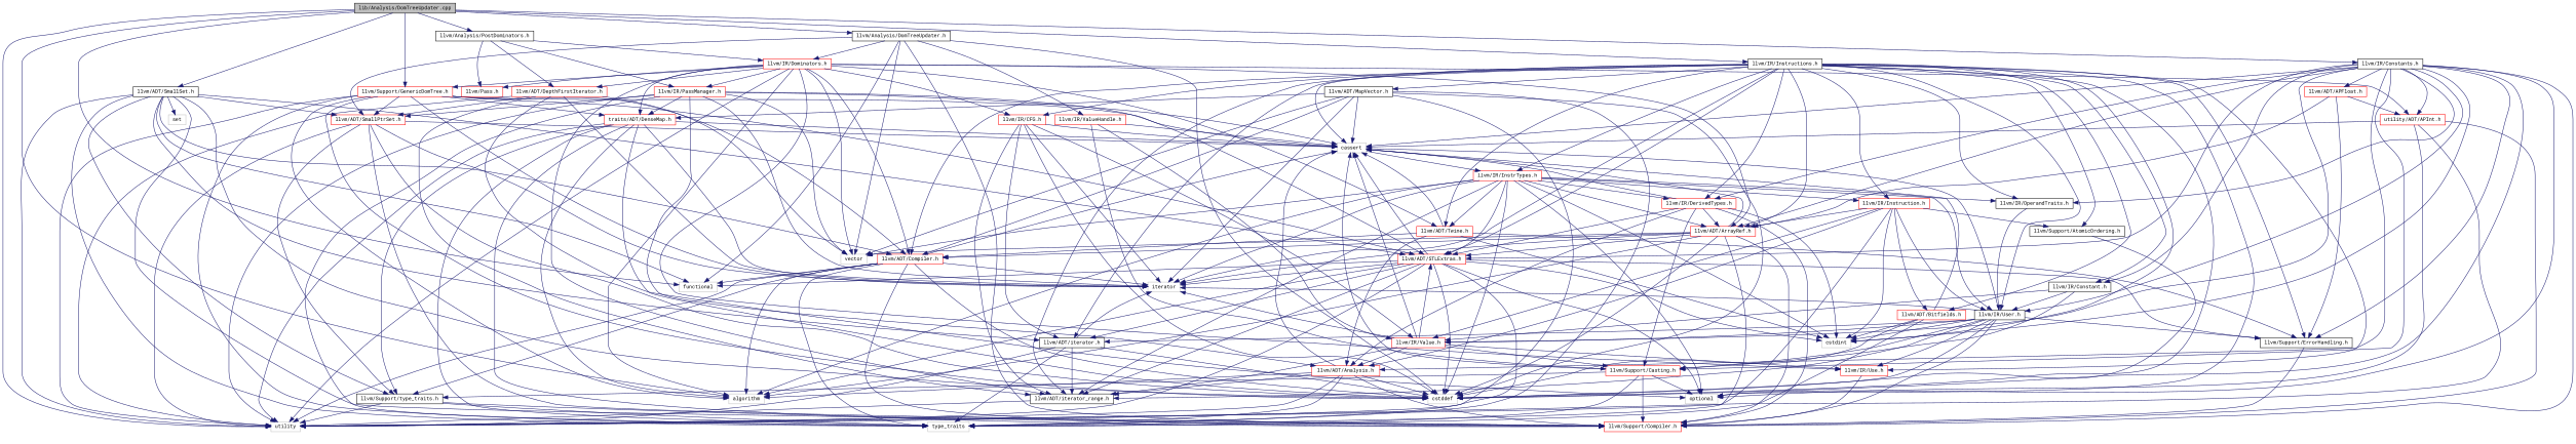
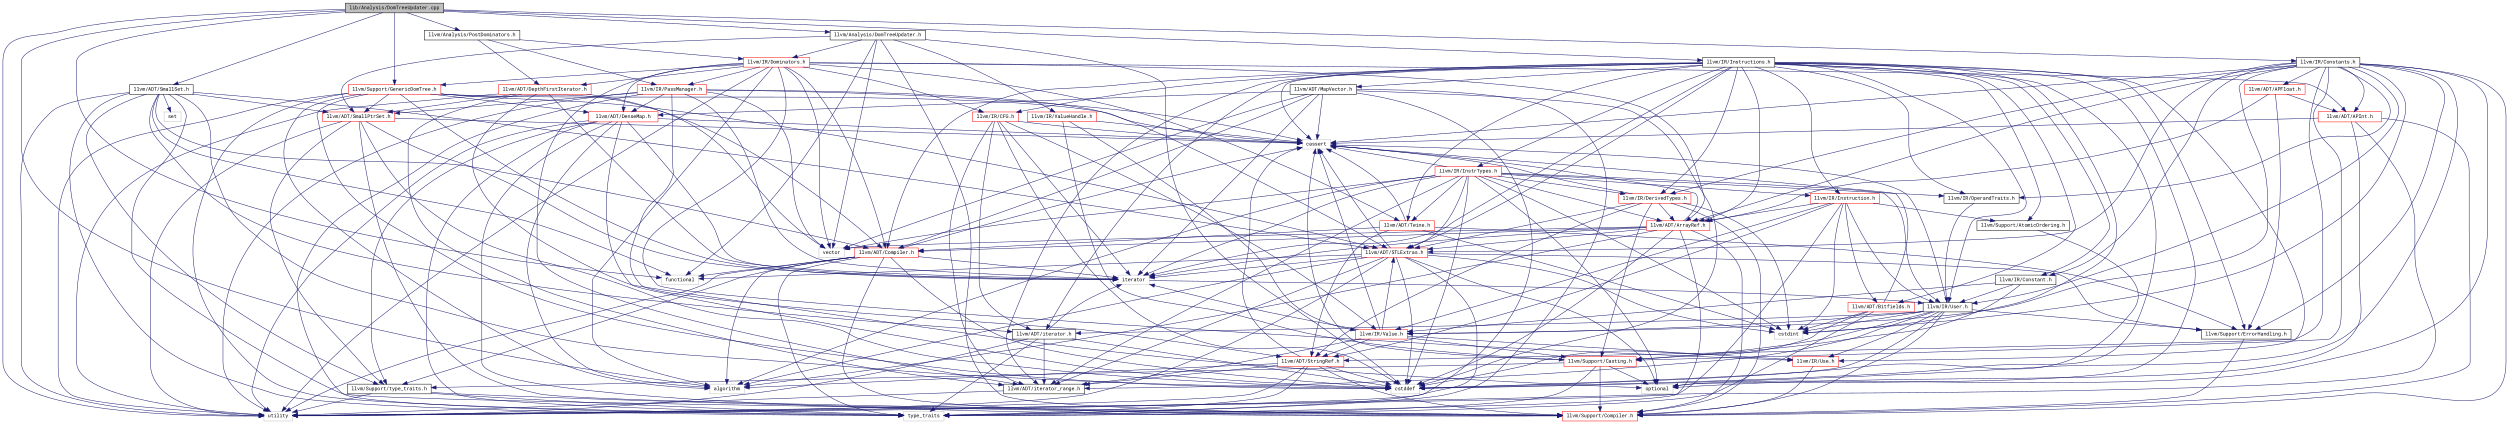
  digraph {
    fontname="Roboto Mono"
    node [color=red fontname="Roboto Mono" fontsize=10 shape=record]
    edge [color=midnightblue fontname="Roboto Mono" fontsize=10 labelfontname=Helvetica labelfontsize=10 style=solid]
    n1 [color=black fillcolor=grey75 fontcolor=black height=0.2 label="lib/Analysis/DomTreeUpdater.cpp" style=filled width=0.4]
    n2 [color=black height=0.2 label="llvm/Analysis/DomTreeUpdater.h" width=0.4]
    n3 [color=grey75 height=0.2 label=utility width=0.4]
    n4 [color=grey75 height=0.2 label=algorithm width=0.4]
    n5 [color=grey75 height=0.2 label=functional width=0.4]
    n6 [height=0.2 label="llvm/Support/GenericDomTree.h" width=0.4]
    n7 [color=black height=0.2 label="llvm/ADT/SmallSet.h" width=0.4]
    n8 [color=black height=0.2 label="llvm/Analysis/PostDominators.h" width=0.4]
    n9 [color=black height=0.2 label="llvm/IR/Constants.h" width=0.4]
    n10 [color=black height=0.2 label="llvm/IR/Instructions.h" width=0.4]
    n11 [height=0.2 label="llvm/ADT/SmallPtrSet.h" width=0.4]
    n12 [height=0.2 label="llvm/Support/Compiler.h" width=0.4]
    n13 [color=grey75 height=0.2 label=cstddef width=0.4]
    n14 [height=0.2 label="llvm/IR/Dominators.h" width=0.4]
    n15 [color=grey75 height=0.2 label=vector width=0.4]
    n16 [height=0.2 label="llvm/IR/ValueHandle.h" width=0.4]
    n17 [color=grey75 height=0.2 label=cassert width=0.4]
    n18 [color=grey75 height=0.2 label=iterator width=0.4]
    n19 [color=grey75 height=0.2 label=type_traits width=0.4]
    n20 [height=0.2 label="llvm/ADT/Compiler.h" width=0.4]
-   n21 [height=0.2 label="traits/ADT/DenseMap.h" width=0.4]
+   n21 [height=0.2 label="llvm/ADT/DenseMap.h" width=0.4]
    n22 [height=0.2 label="llvm/ADT/STLExtras.h" width=0.4]
    n23 [color=black height=0.2 label="llvm/Support/type_traits.h" width=0.4]
    n24 [color=black height=0.2 label="llvm/ADT/iterator.h" width=0.4]
    n25 [color=grey75 height=0.2 label=set width=0.4]
    n26 [height=0.2 label="llvm/ADT/DepthFirstIterator.h" width=0.4]
    n27 [height=0.2 label="llvm/IR/PassManager.h" width=0.4]
-   n28 [height=0.2 label="llvm/Pass.h" width=0.4]
-   n29 [height=0.2 label="utility/ADT/APInt.h" width=0.4]
+   n29 [height=0.2 label="llvm/ADT/APInt.h" width=0.4]
    n30 [height=0.2 label="llvm/ADT/ArrayRef.h" width=0.4]
    n31 [color=grey75 height=0.2 label=optional width=0.4]
    n32 [color=black height=0.2 label="llvm/Support/ErrorHandling.h" width=0.4]
    n33 [color=grey75 height=0.2 label=cstdint width=0.4]
-   n34 [height=0.2 label="llvm/ADT/Analysis.h" width=0.4]
+   n34 [height=0.2 label="llvm/ADT/StringRef.h" width=0.4]
    n35 [height=0.2 label="llvm/IR/Value.h" width=0.4]
    n36 [height=0.2 label="llvm/Support/Casting.h" width=0.4]
    n37 [height=0.2 label="llvm/ADT/APFloat.h" width=0.4]
    n38 [color=black height=0.2 label="llvm/IR/Constant.h" width=0.4]
    n39 [color=black height=0.2 label="llvm/IR/User.h" width=0.4]
    n40 [height=0.2 label="llvm/IR/DerivedTypes.h" width=0.4]
    n41 [color=black height=0.2 label="llvm/IR/OperandTraits.h" width=0.4]
    n42 [color=black height=0.2 label="llvm/ADT/iterator_range.h" width=0.4]
    n43 [height=0.2 label="llvm/ADT/Twine.h" width=0.4]
    n44 [height=0.2 label="llvm/IR/CFG.h" width=0.4]
    n45 [height=0.2 label="llvm/IR/Use.h" width=0.4]
    n46 [height=0.2 label="llvm/ADT/Bitfields.h" width=0.4]
    n47 [color=black height=0.2 label="llvm/ADT/MapVector.h" width=0.4]
    n48 [height=0.2 label="llvm/IR/InstrTypes.h" width=0.4]
    n49 [height=0.2 label="llvm/IR/Instruction.h" width=0.4]
    n50 [color=black height=0.2 label="llvm/Support/AtomicOrdering.h" width=0.4]
    n1 -> n2
    n1 -> n3
    n1 -> n4
    n1 -> n5
    n1 -> n6
    n1 -> n7
    n1 -> n8
    n1 -> n9
    n1 -> n10
    n2 -> n5
    n2 -> n11
    n2 -> n12
    n2 -> n13
    n2 -> n14
    n2 -> n15
    n2 -> n16
    n6 -> n3
    n6 -> n4
    n6 -> n11
    n6 -> n13
    n6 -> n17
    n6 -> n18
    n6 -> n19
    n6 -> n20
    n6 -> n21
    n6 -> n22
    n7 -> n3
    n7 -> n5
    n7 -> n11
    n7 -> n12
    n7 -> n13
    n7 -> n19
    n7 -> n20
    n7 -> n22
    n7 -> n23
    n7 -> n24
    n7 -> n25
    n8 -> n14
    n8 -> n26
    n8 -> n27
-   n8 -> n28
    n9 -> n12
    n9 -> n13
    n9 -> n17
    n9 -> n22
    n9 -> n29
    n9 -> n30
    n9 -> n31
    n9 -> n32
    n9 -> n33
    n9 -> n34
    n9 -> n35
    n9 -> n36
    n9 -> n37
    n9 -> n38
    n9 -> n39
    n9 -> n40
    n9 -> n41
    n10 -> n13
    n10 -> n17
    n10 -> n18
    n10 -> n20
    n10 -> n22
    n10 -> n24
    n10 -> n30
    n10 -> n31
    n10 -> n32
    n10 -> n33
    n10 -> n38
    n10 -> n39
    n10 -> n40
    n10 -> n41
    n10 -> n42
    n10 -> n43
    n10 -> n44
    n10 -> n45
    n10 -> n46
    n10 -> n47
    n10 -> n48
    n10 -> n49
    n10 -> n50
    n11 -> n3
    n11 -> n12
    n11 -> n13
    n11 -> n17
    n11 -> n18
    n11 -> n23
    n14 -> n3
    n14 -> n4
    n14 -> n6
    n14 -> n15
    n14 -> n20
    n14 -> n21
    n14 -> n26
    n14 -> n27
-   n14 -> n28
    n14 -> n29
    n14 -> n30
    n14 -> n42
    n14 -> n43
    n14 -> n44
    n14 -> n45
    n16 -> n17
    n16 -> n35
    n16 -> n36
    n20 -> n3
    n20 -> n4
    n20 -> n5
    n20 -> n12
    n20 -> n13
    n20 -> n17
    n20 -> n18
    n20 -> n19
    n20 -> n23
    n21 -> n3
    n21 -> n4
    n21 -> n12
    n21 -> n13
    n21 -> n17
    n21 -> n18
    n21 -> n19
    n21 -> n23
    n22 -> n3
    n22 -> n4
    n22 -> n5
    n22 -> n13
    n22 -> n17
    n22 -> n18
    n22 -> n19
-   n22 -> n24
    n22 -> n31
    n22 -> n32
    n22 -> n33
    n22 -> n42
    n23 -> n3
    n23 -> n12
    n23 -> n19
    n24 -> n3
    n24 -> n13
    n24 -> n18
    n24 -> n19
    n24 -> n42
    n26 -> n3
    n26 -> n11
    n26 -> n15
    n26 -> n18
    n26 -> n31
    n26 -> n42
    n27 -> n3
    n27 -> n11
    n27 -> n15
    n27 -> n17
    n27 -> n18
    n27 -> n19
    n27 -> n21
    n27 -> n22
    n27 -> n34
    n29 -> n3
    n29 -> n12
    n29 -> n17
    n29 -> n31
    n30 -> n4
    n30 -> n12
    n30 -> n13
    n30 -> n15
    n30 -> n17
    n30 -> n18
    n30 -> n19
    n30 -> n20
    n30 -> n22
    n32 -> n12
    n34 -> n3
    n34 -> n4
    n34 -> n12
    n34 -> n13
    n34 -> n17
    n34 -> n19
    n34 -> n42
    n35 -> n17
    n35 -> n18
    n35 -> n22
    n35 -> n34
    n35 -> n36
    n35 -> n42
    n35 -> n45
    n36 -> n12
    n36 -> n17
    n36 -> n19
    n36 -> n23
    n36 -> n31
    n37 -> n29
    n37 -> n30
    n37 -> n32
    n38 -> n35
    n38 -> n36
    n38 -> n39
    n39 -> n12
    n39 -> n13
    n39 -> n17
-   n39 -> n18
+   n18 -> n39
    n39 -> n24
    n39 -> n32
    n39 -> n33
    n39 -> n35
    n39 -> n36
    n39 -> n42
    n39 -> n45
    n40 -> n12
    n40 -> n17
    n40 -> n22
    n40 -> n30
    n40 -> n33
    n40 -> n34
    n40 -> n36
    n41 -> n39
    n42 -> n3
    n43 -> n17
    n43 -> n20
    n43 -> n32
    n43 -> n33
    n43 -> n34
    n44 -> n13
    n44 -> n17
    n44 -> n18
    n44 -> n24
    n44 -> n35
    n44 -> n42
    n45 -> n12
    n46 -> n13
    n46 -> n17
    n46 -> n19
    n46 -> n33
    n47 -> n3
    n47 -> n13
    n47 -> n15
    n47 -> n17
    n47 -> n18
    n47 -> n19
    n47 -> n20
    n47 -> n21
    n48 -> n4
    n48 -> n13
    n48 -> n15
-   n17 -> n48
+   n48 -> n17
    n48 -> n18
    n48 -> n22
    n48 -> n30
    n48 -> n31
    n48 -> n33
    n48 -> n39
    n48 -> n40
    n48 -> n41
    n48 -> n42
    n48 -> n43
    n48 -> n49
    n49 -> n3
    n49 -> n30
    n49 -> n33
    n49 -> n34
    n49 -> n35
    n49 -> n39
    n49 -> n46
    n49 -> n50
    n50 -> n13
  }
